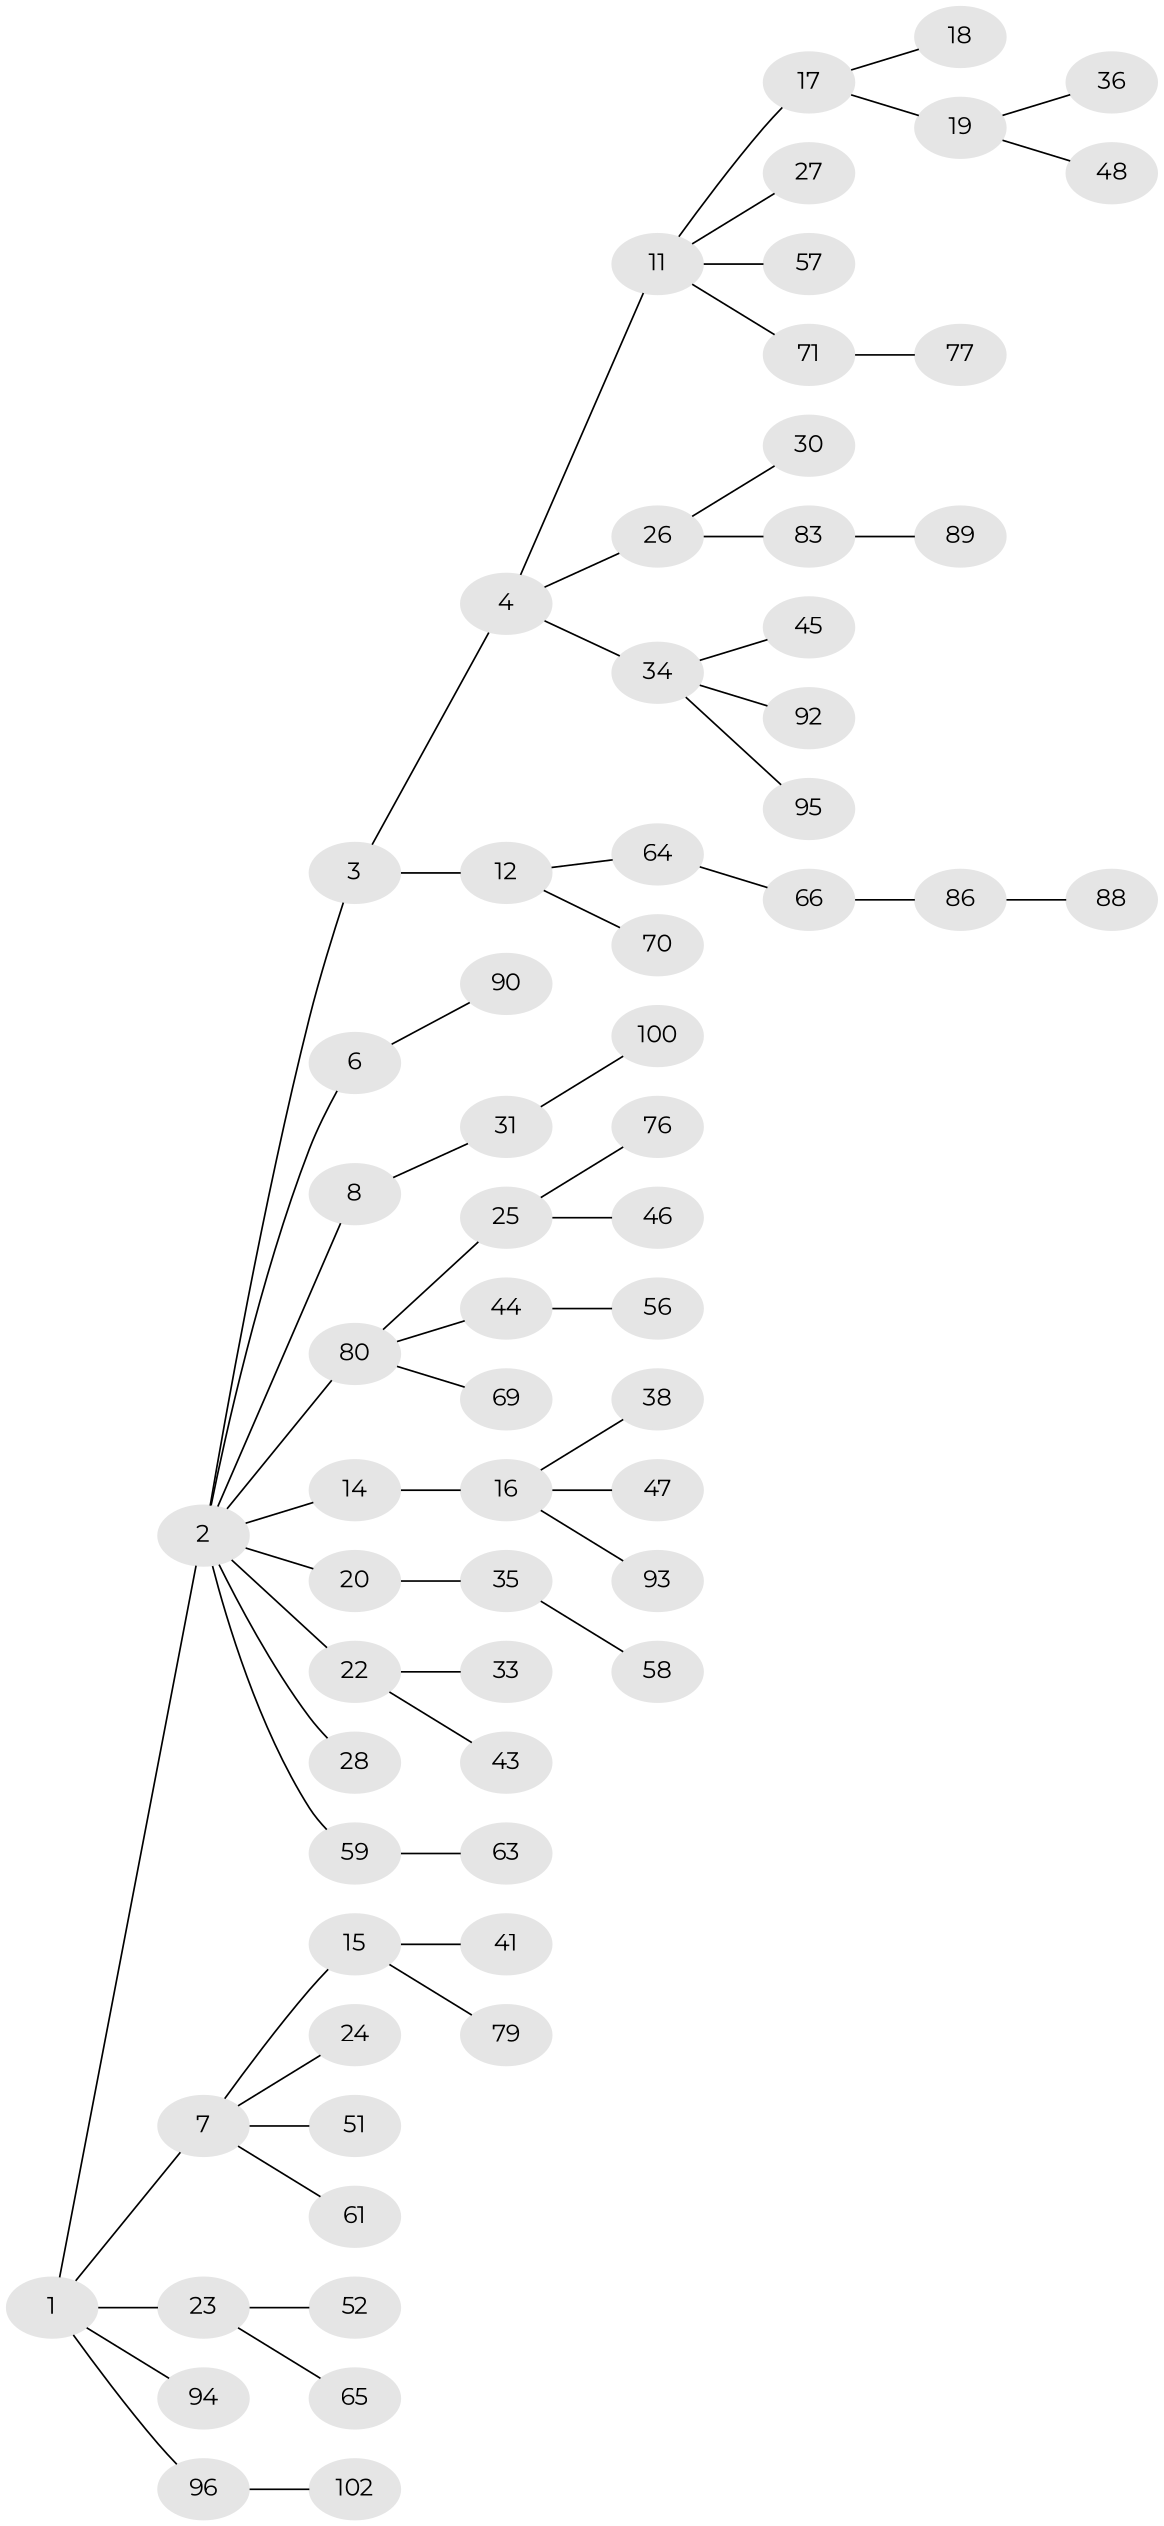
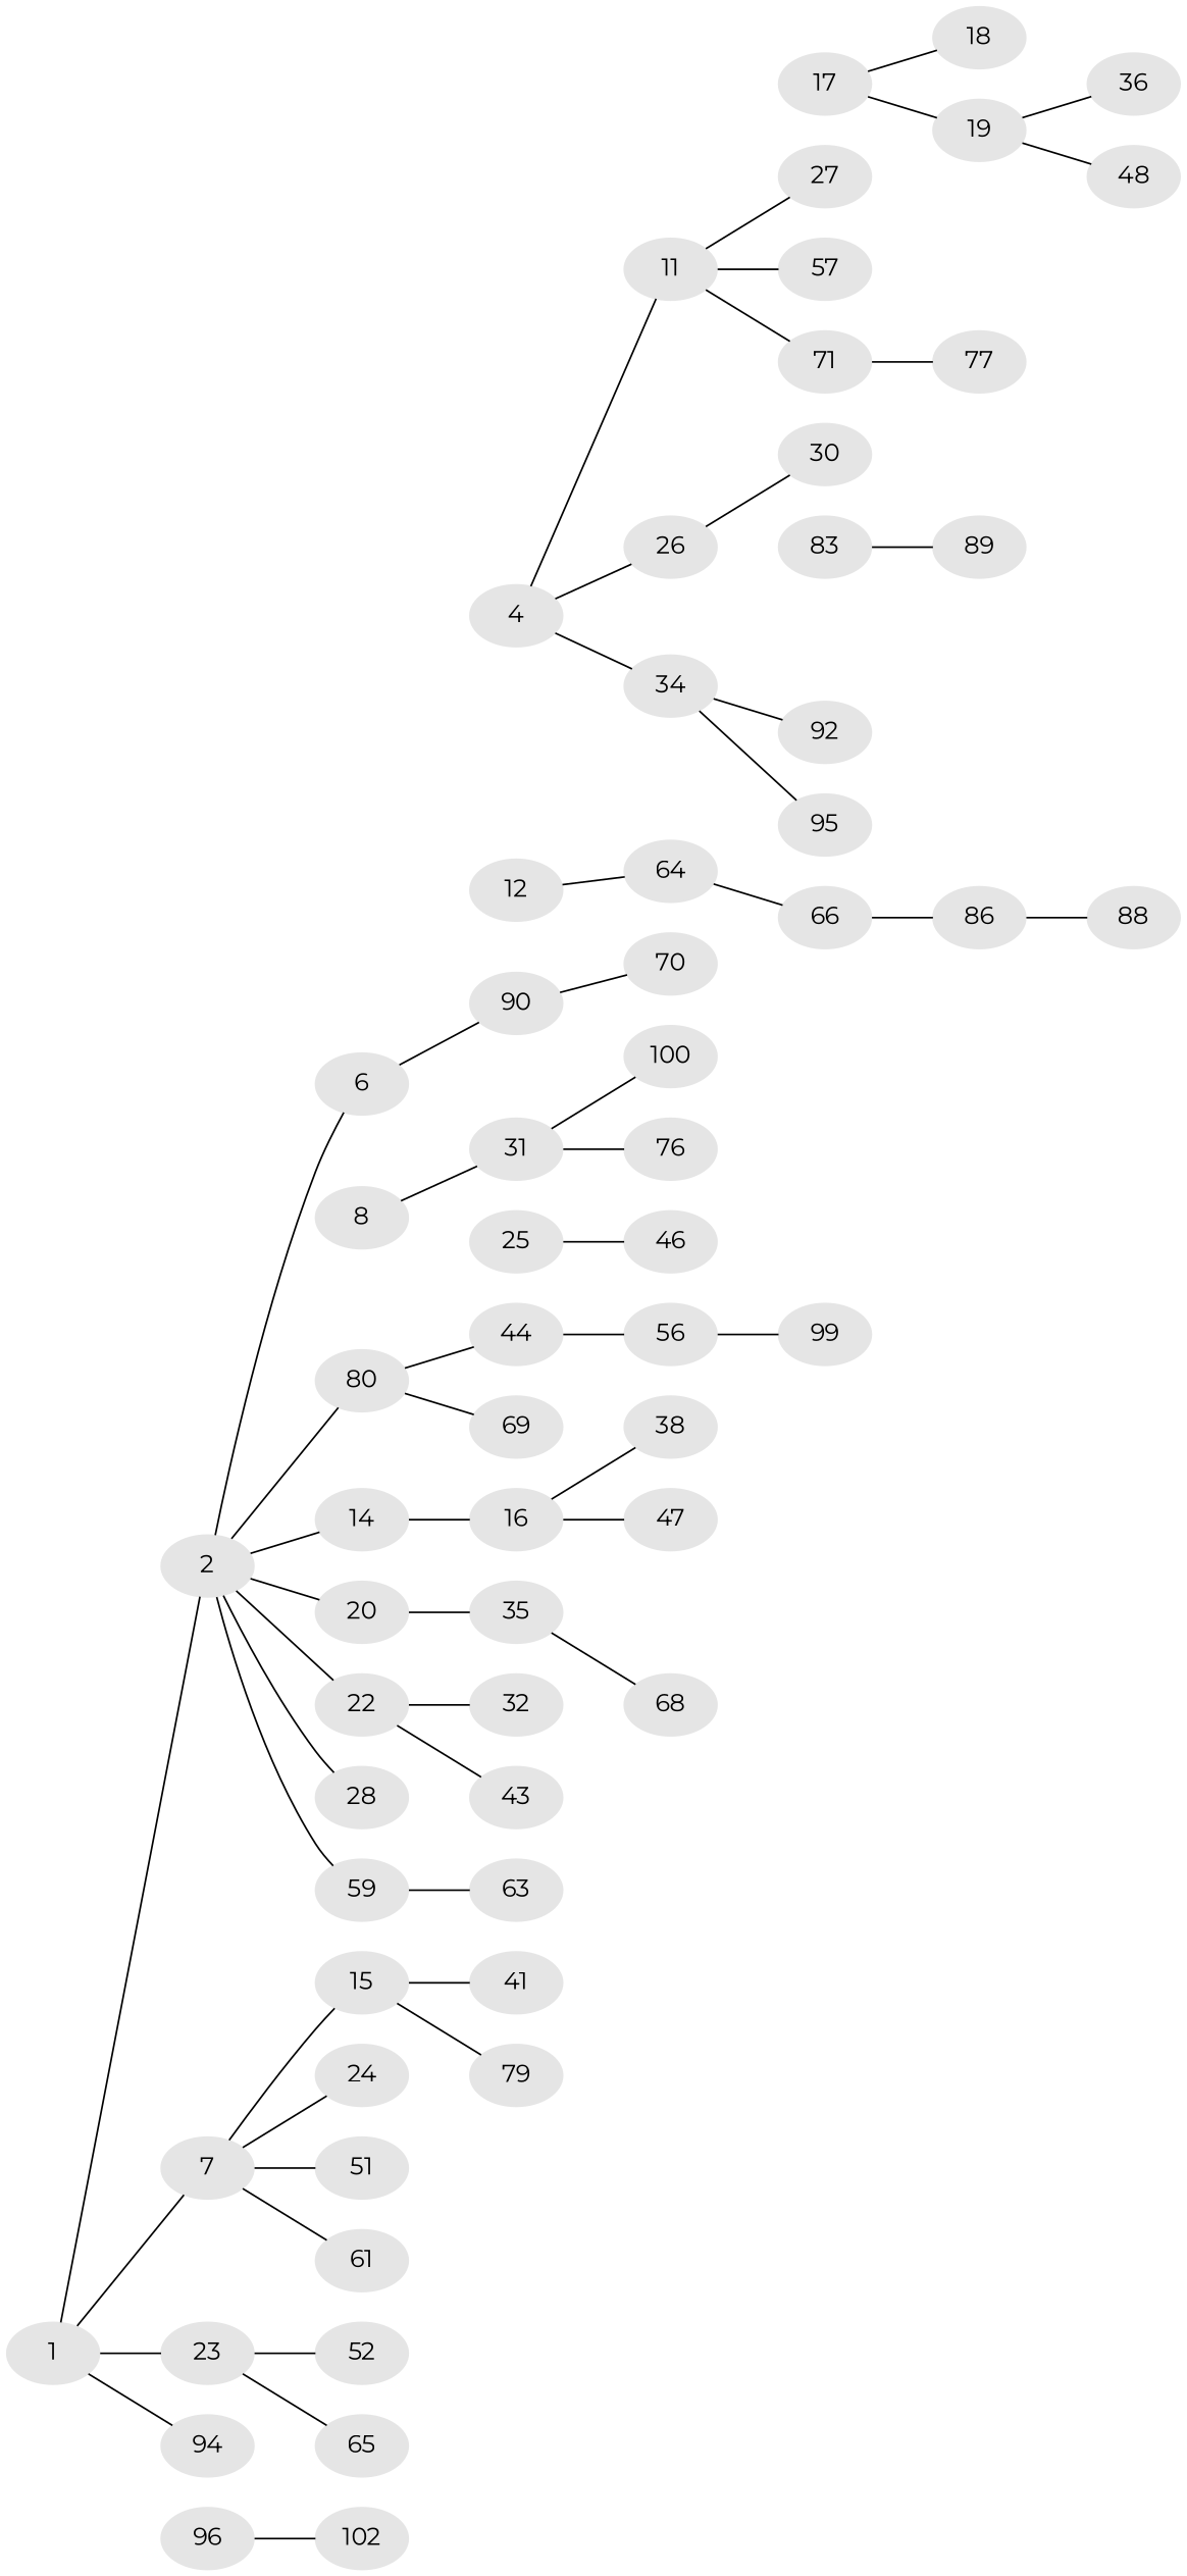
  graph {
    fontname=Montserrat
    rankdir=LR
    node [color=gray90 fontname=Montserrat style=filled]
    edge [fontname=Montserrat]
    1 [super="+5"]
    2 [super="+9"]
    7 [super="+13"]
    23 [super="+29"]
    94
    96
-   3 [super="+54"]
    6 [super="+101"]
    8 [super="+80"]
    n10 [label=80 super="+53"]
    14 [super="+55"]
    20 [super="+62"]
    22 [super="+30"]
    28
    59
    15 [super="+37"]
    24
    51
    61
    52
    65
    102
    4 [super="+50"]
    12 [super="+40"]
    90 [super="+97"]
    31 [super="+60"]
    25 [super="+58"]
    44
    69 [super="+82"]
    16 [super="+32"]
    35 [super="+73"]
-   33
+   33 [label=32]
    43
    63
    11 [super="+21"]
    26 [super="+49"]
    34 [super="+42"]
    64
    70
    17
    27 [super="+75"]
    57
    71
    n44 [label=30 super="+87"]
    83
-   45
    92
    95
    41 [super="+84"]
    79
    100
    46
    76 [super="+81"]
    56 [super="+74"]
    18 [super="+98"]
    19 [super="+85"]
    77
    66 [super="+78"]
    38
    47
-   93
    36 [super="+67"]
    48
-   68 [super="+72" label=58]
+   68 [super="+72"]
    89
+   99
    86 [super="+91"]
    88
    1 -- 2
    1 -- 7
    1 -- 23
    1 -- 94
-   1 -- 96
-   2 -- 3
    2 -- 6
-   2 -- 8
    2 -- n10
    2 -- 14
    2 -- 20
    2 -- 22
    2 -- 28
    2 -- 59
    7 -- 15
    7 -- 24
    7 -- 51
    7 -- 61
    23 -- 52
    23 -- 65
    96 -- 102
-   3 -- 4
-   3 -- 12
    6 -- 90
    8 -- 31
-   n10 -- 25
    n10 -- 44
    n10 -- 69
    14 -- 16
    20 -- 35
    22 -- 33
    22 -- 43
    59 -- 63
    15 -- 41
    15 -- 79
    4 -- 11
    4 -- 26
    4 -- 34
    12 -- 64
-   12 -- 70
+   90 -- 70
    31 -- 100
    25 -- 46
-   25 -- 76
+   31 -- 76
    44 -- 56
    16 -- 38
    16 -- 47
-   16 -- 93
    35 -- 68
-   11 -- 17
    11 -- 27
    11 -- 57
    11 -- 71
    26 -- n44
-   26 -- 83
-   34 -- 45
    34 -- 92
    34 -- 95
    64 -- 66
    17 -- 18
    17 -- 19
    71 -- 77
    83 -- 89
+   56 -- 99
    19 -- 36
    19 -- 48
    66 -- 86
    86 -- 88
  }
